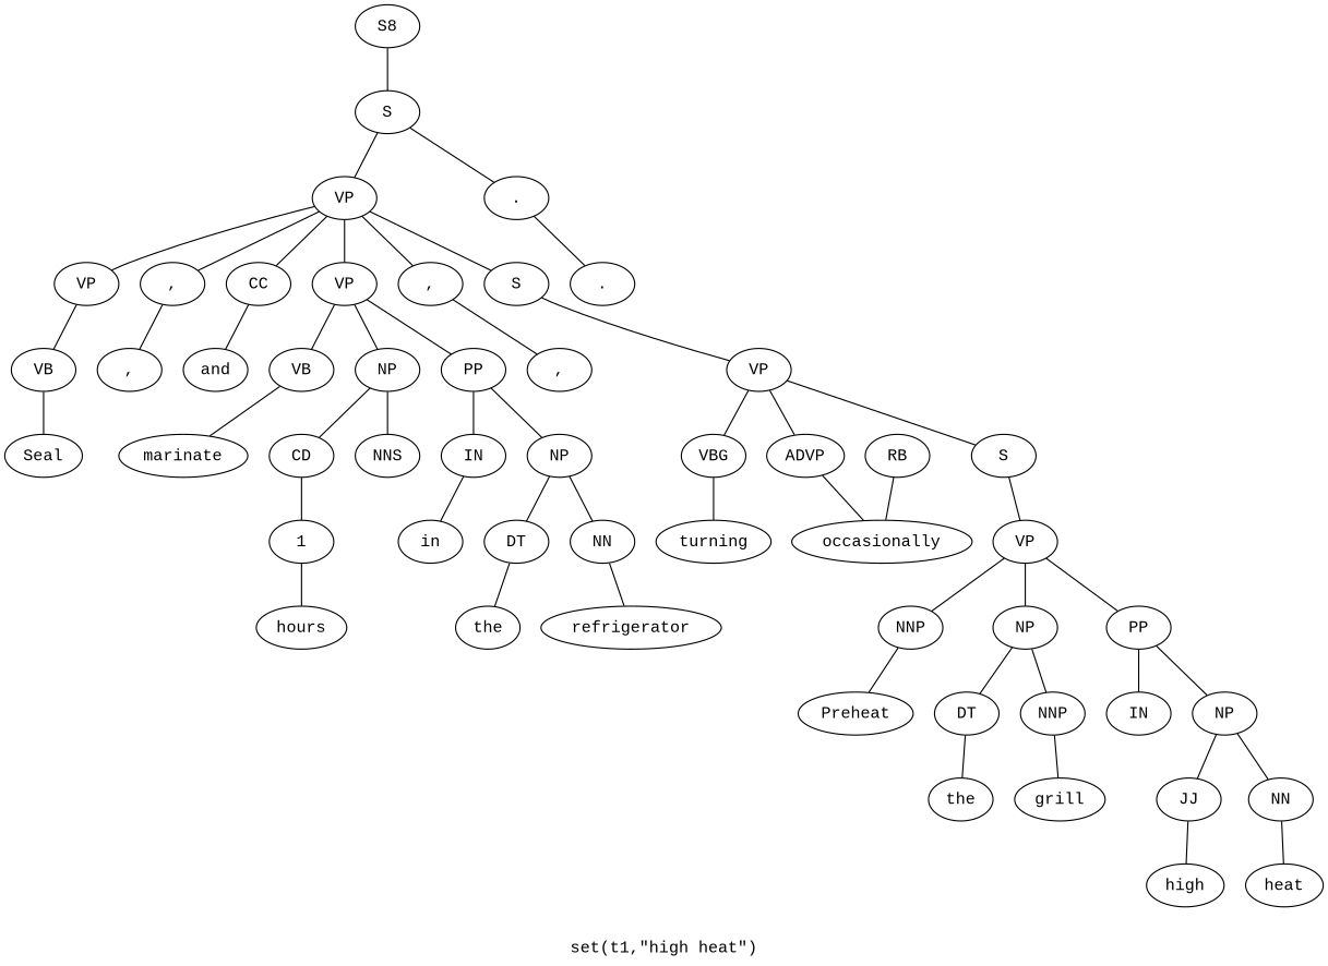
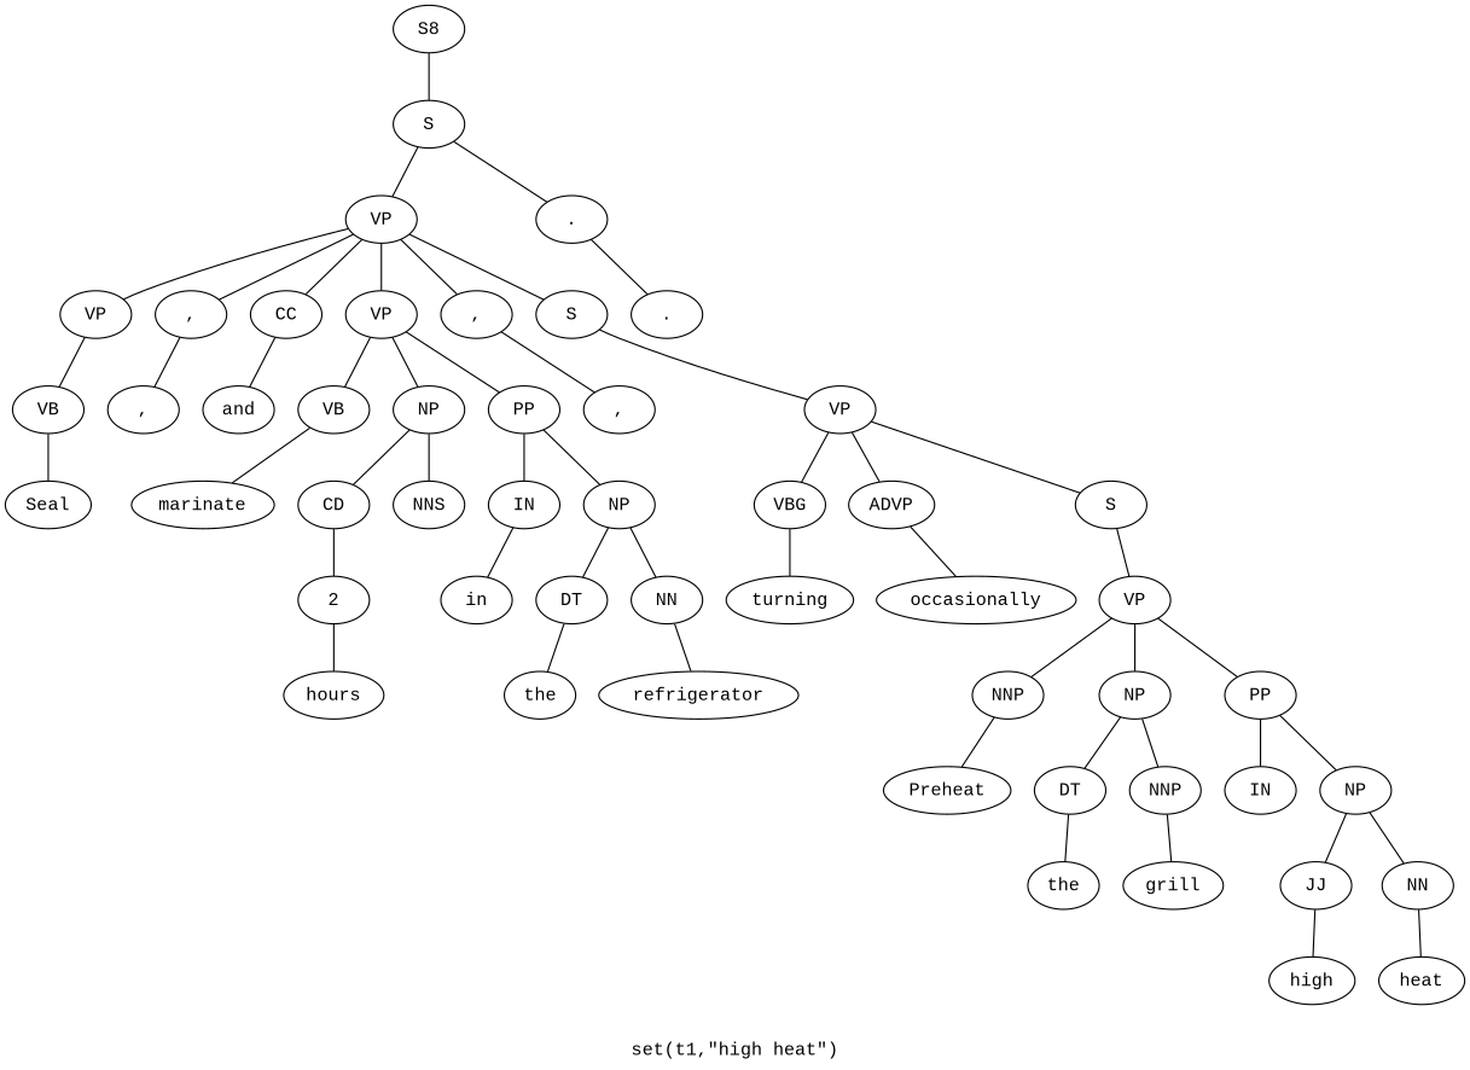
  graph {
    fontname="Liberation Mono"
    label="set(t1,\"high heat\")"
    node [fontname="Liberation Mono"]
    edge [fontname="Liberation Mono"]
    n1 [label=S8]
    n2 [label=S]
    n3 [label=VP]
    n4 [label="."]
    n5 [label=VP]
    n6 [label=","]
    n7 [label=CC]
    n8 [label=VP]
    n9 [label=","]
    n10 [label=S]
    n11 [label="."]
    n12 [label=VB]
    n13 [label=","]
    n14 [label=and]
    n15 [label=VB]
    n16 [label=NP]
    n17 [label=PP]
    n18 [label=","]
    n19 [label=VP]
    n20 [label=Seal]
    n21 [label=marinate]
    n22 [label=CD]
    n23 [label=NNS]
    n24 [label=IN]
    n25 [label=NP]
-   n26 [label=1]
+   n26 [label=2]
    n27 [label=hours]
    n28 [label=in]
    n29 [label=DT]
    n30 [label=NN]
    n31 [label=the]
    n32 [label=refrigerator]
    n33 [label=VBG]
    n34 [label=ADVP]
    n35 [label=S]
    n36 [label=turning]
    n37 [label=occasionally]
    n38 [label=VP]
-   n39 [label=RB]
    n40 [label=NNP]
    n41 [label=NP]
    n42 [label=PP]
    n43 [label=Preheat]
    n44 [label=DT]
    n45 [label=NNP]
    n46 [label=IN]
    n47 [label=NP]
    n48 [label=the]
    n49 [label=grill]
    n50 [label=JJ]
    n51 [label=NN]
    n52 [label=high]
    n53 [label=heat]
    n1 -- n2
    n2 -- n3
    n2 -- n4
    n3 -- n5
    n3 -- n6
    n3 -- n7
    n3 -- n8
    n3 -- n9
    n3 -- n10
    n4 -- n11
    n5 -- n12
    n6 -- n13
    n7 -- n14
    n8 -- n15
    n8 -- n16
    n8 -- n17
    n9 -- n18
    n10 -- n19
    n12 -- n20
    n15 -- n21
    n16 -- n22
    n16 -- n23
    n17 -- n24
    n17 -- n25
    n19 -- n33
    n19 -- n34
    n19 -- n35
    n22 -- n26
    n24 -- n28
    n25 -- n29
    n25 -- n30
    n26 -- n27
    n29 -- n31
    n30 -- n32
    n33 -- n36
    n34 -- n37
    n35 -- n38
    n38 -- n40
    n38 -- n41
    n38 -- n42
-   n39 -- n37
    n40 -- n43
    n41 -- n44
    n41 -- n45
    n42 -- n46
    n42 -- n47
    n44 -- n48
    n45 -- n49
    n47 -- n50
    n47 -- n51
    n50 -- n52
    n51 -- n53
  }
